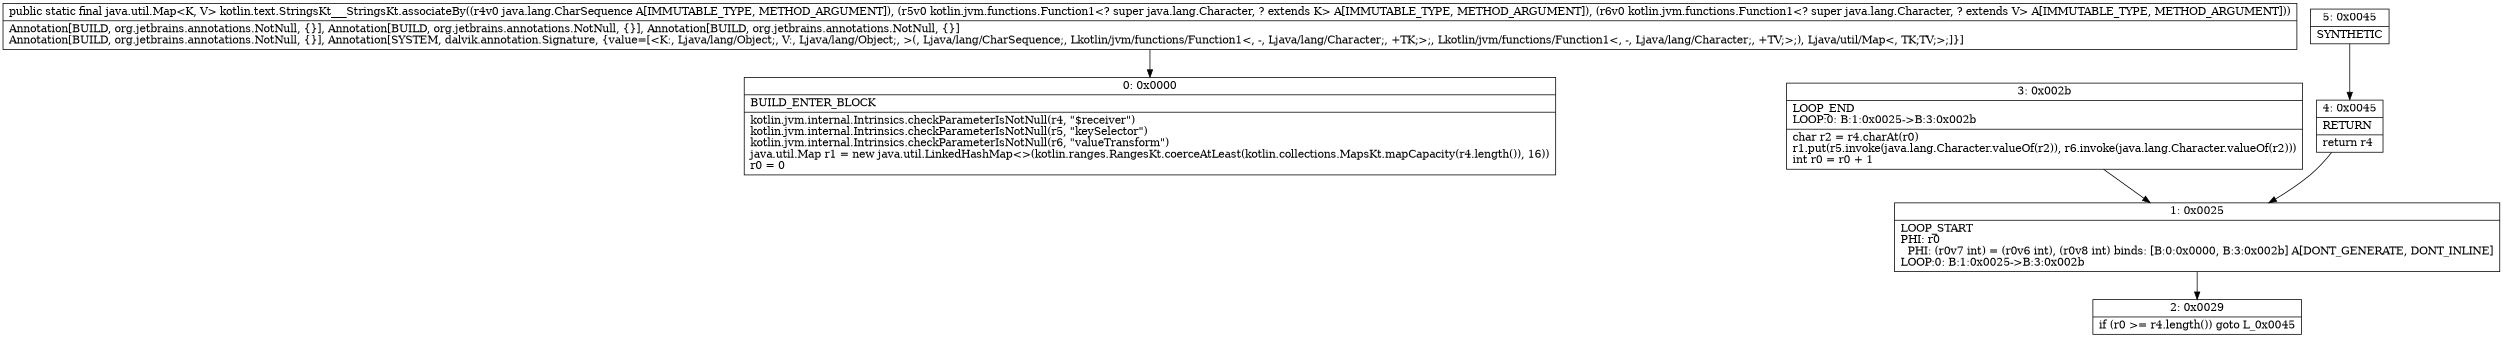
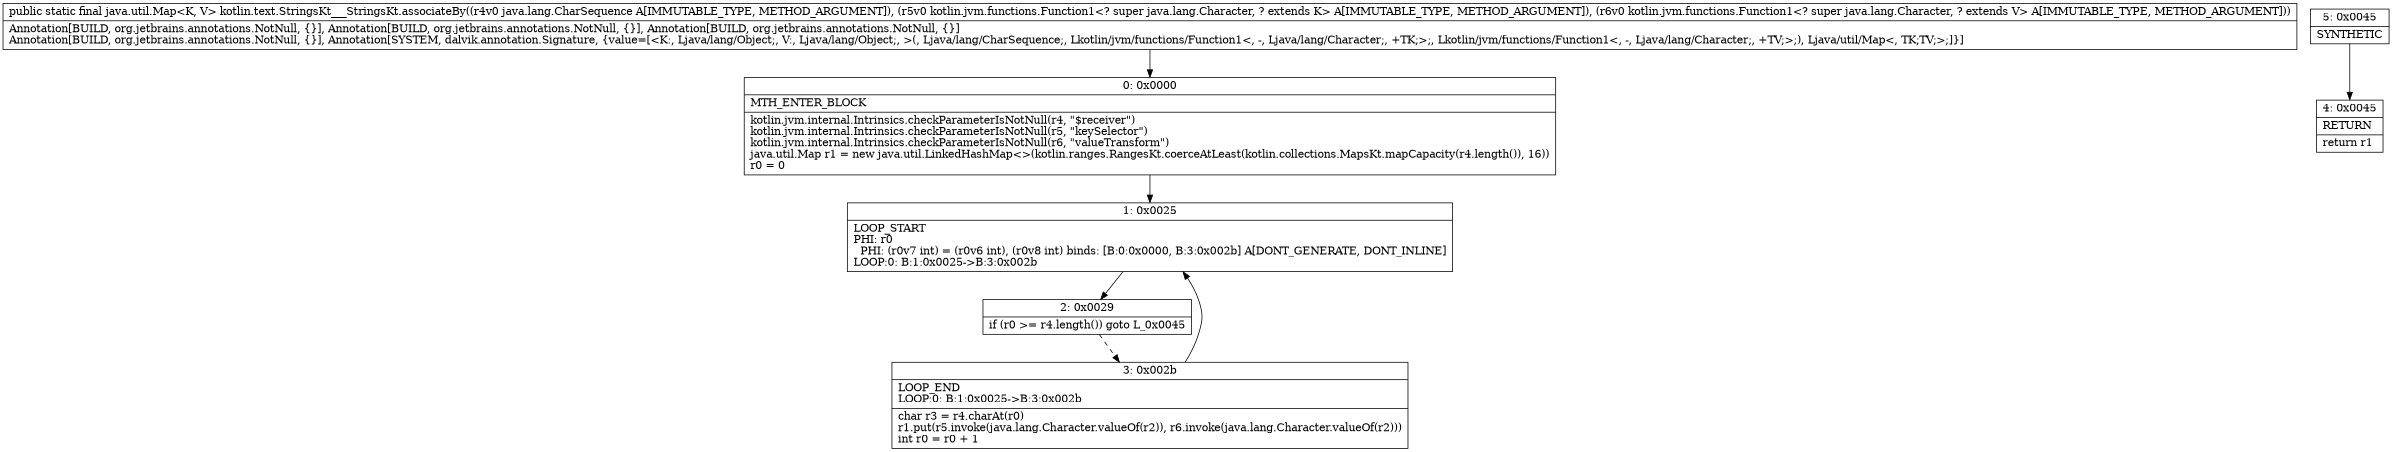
  digraph {
    node [shape=record]
-   n1 [label="{0\:\ 0x0000|BUILD_ENTER_BLOCK\l|kotlin.jvm.internal.Intrinsics.checkParameterIsNotNull(r4, \"$receiver\")\lkotlin.jvm.internal.Intrinsics.checkParameterIsNotNull(r5, \"keySelector\")\lkotlin.jvm.internal.Intrinsics.checkParameterIsNotNull(r6, \"valueTransform\")\ljava.util.Map r1 = new java.util.LinkedHashMap\<\>(kotlin.ranges.RangesKt.coerceAtLeast(kotlin.collections.MapsKt.mapCapacity(r4.length()), 16))\lr0 = 0\l}"]
+   n1 [label="{0\:\ 0x0000|MTH_ENTER_BLOCK\l|kotlin.jvm.internal.Intrinsics.checkParameterIsNotNull(r4, \"$receiver\")\lkotlin.jvm.internal.Intrinsics.checkParameterIsNotNull(r5, \"keySelector\")\lkotlin.jvm.internal.Intrinsics.checkParameterIsNotNull(r6, \"valueTransform\")\ljava.util.Map r1 = new java.util.LinkedHashMap\<\>(kotlin.ranges.RangesKt.coerceAtLeast(kotlin.collections.MapsKt.mapCapacity(r4.length()), 16))\lr0 = 0\l}"]
    n2 [label="{1\:\ 0x0025|LOOP_START\lPHI: r0 \l  PHI: (r0v7 int) = (r0v6 int), (r0v8 int) binds: [B:0:0x0000, B:3:0x002b] A[DONT_GENERATE, DONT_INLINE]\lLOOP:0: B:1:0x0025\-\>B:3:0x002b\l}"]
    n3 [label="{2\:\ 0x0029|if (r0 \>= r4.length()) goto L_0x0045\l}"]
-   n4 [label="{3\:\ 0x002b|LOOP_END\lLOOP:0: B:1:0x0025\-\>B:3:0x002b\l|char r2 = r4.charAt(r0)\lr1.put(r5.invoke(java.lang.Character.valueOf(r2)), r6.invoke(java.lang.Character.valueOf(r2)))\lint r0 = r0 + 1\l}"]
+   n4 [label="{3\:\ 0x002b|LOOP_END\lLOOP:0: B:1:0x0025\-\>B:3:0x002b\l|char r3 = r4.charAt(r0)\lr1.put(r5.invoke(java.lang.Character.valueOf(r2)), r6.invoke(java.lang.Character.valueOf(r2)))\lint r0 = r0 + 1\l}"]
    n5 [label="{5\:\ 0x0045|SYNTHETIC\l}"]
-   n6 [label="{4\:\ 0x0045|RETURN\l|return r4\l}"]
+   n6 [label="{4\:\ 0x0045|RETURN\l|return r1\l}"]
    n7 [label="{public static final java.util.Map\<K, V\> kotlin.text.StringsKt___StringsKt.associateBy((r4v0 java.lang.CharSequence A[IMMUTABLE_TYPE, METHOD_ARGUMENT]), (r5v0 kotlin.jvm.functions.Function1\<? super java.lang.Character, ? extends K\> A[IMMUTABLE_TYPE, METHOD_ARGUMENT]), (r6v0 kotlin.jvm.functions.Function1\<? super java.lang.Character, ? extends V\> A[IMMUTABLE_TYPE, METHOD_ARGUMENT]))  | Annotation[BUILD, org.jetbrains.annotations.NotNull, \{\}], Annotation[BUILD, org.jetbrains.annotations.NotNull, \{\}], Annotation[BUILD, org.jetbrains.annotations.NotNull, \{\}]\lAnnotation[BUILD, org.jetbrains.annotations.NotNull, \{\}], Annotation[SYSTEM, dalvik.annotation.Signature, \{value=[\<K:, Ljava\/lang\/Object;, V:, Ljava\/lang\/Object;, \>(, Ljava\/lang\/CharSequence;, Lkotlin\/jvm\/functions\/Function1\<, \-, Ljava\/lang\/Character;, +TK;\>;, Lkotlin\/jvm\/functions\/Function1\<, \-, Ljava\/lang\/Character;, +TV;\>;), Ljava\/util\/Map\<, TK;TV;\>;]\}]\l}"]
-   n6 -> n2
+   n1 -> n2
    n2 -> n3
+   n3 -> n4 [style=dashed]
    n4 -> n2
    n5 -> n6
    n7 -> n1
  }
